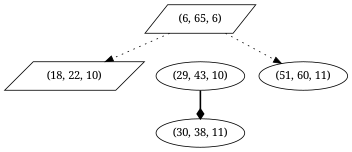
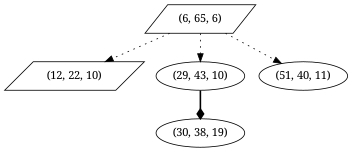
  digraph {
    fontname="Noto Serif"
    node [fontname="Noto Serif" shape=ellipse]
    edge [arrowhead=normal fontname="Noto Serif" style=dotted]
    "(6, 65, 6)" [shape=parallelogram]
-   "(12, 22, 10)" [shape=parallelogram label="(18, 22, 10)"]
+   "(12, 22, 10)" [shape=parallelogram]
    n3 [label="(29, 43, 10)"]
-   "(51, 60, 11)"
-   "(30, 38, 11)"
+   "(51, 60, 11)" [label="(51, 40, 11)"]
+   "(30, 38, 11)" [label="(30, 38, 19)"]
    "(6, 65, 6)" -> "(12, 22, 10)"
+   "(6, 65, 6)" -> n3
    "(6, 65, 6)" -> "(51, 60, 11)"
    n3 -> "(30, 38, 11)" [arrowhead=diamond style=bold]
  }
